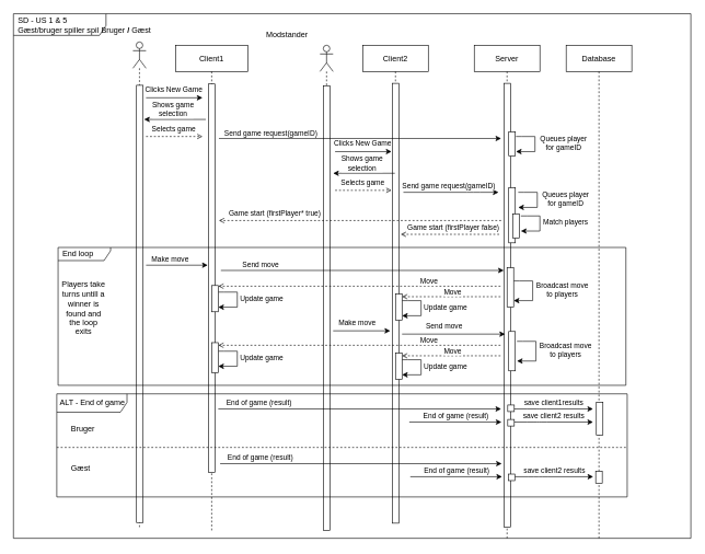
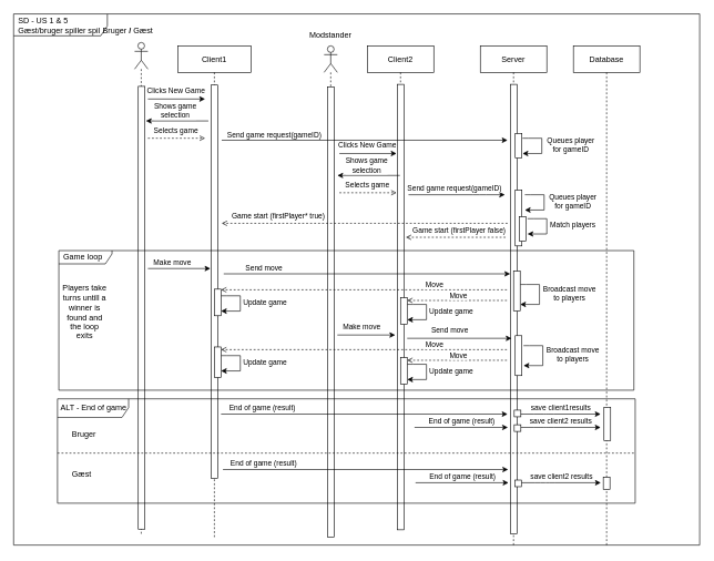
  <mxCell id="0" />
  <mxCell id="1" parent="0" />
  <mxCell id="2" value="SD - US 1 &amp;amp; 5&lt;br&gt;Gæst/bruger spiller spil" style="shape=umlFrame;whiteSpace=wrap;html=1;width=141;height=33;boundedLbl=1;verticalAlign=middle;align=left;spacingLeft=5;" parent="1" vertex="1"><mxGeometry x="20" y="20" width="1032" height="799" as="geometry" /></mxCell>
  <mxCell id="3" value="Server" style="shape=umlLifeline;perimeter=lifelinePerimeter;container=1;collapsible=0;recursiveResize=0;rounded=0;shadow=0;strokeWidth=1;" parent="1" vertex="1"><mxGeometry x="722" y="68" width="100" height="753" as="geometry" /></mxCell>
  <mxCell id="4" value="" style="points=[];perimeter=orthogonalPerimeter;rounded=0;shadow=0;strokeWidth=1;" parent="3" vertex="1"><mxGeometry x="45.5" y="58" width="10" height="676" as="geometry" /></mxCell>
  <mxCell id="5" value="" style="points=[];perimeter=orthogonalPerimeter;rounded=0;shadow=0;strokeWidth=1;" parent="3" vertex="1"><mxGeometry x="51" y="548" width="10" height="10" as="geometry" /></mxCell>
  <mxCell id="6" value="" style="shape=umlLifeline;participant=umlActor;perimeter=lifelinePerimeter;whiteSpace=wrap;html=1;container=1;collapsible=0;recursiveResize=0;verticalAlign=top;spacingTop=36;outlineConnect=0;" parent="1" vertex="1"><mxGeometry x="487" y="68" width="20" height="636" as="geometry" /></mxCell>
  <mxCell id="7" value="" style="points=[];perimeter=orthogonalPerimeter;rounded=0;shadow=0;strokeWidth=1;" parent="1" vertex="1"><mxGeometry x="492.5" y="130" width="10" height="677" as="geometry" /></mxCell>
  <mxCell id="8" value="Client1" style="shape=umlLifeline;perimeter=lifelinePerimeter;container=1;collapsible=0;recursiveResize=0;rounded=0;shadow=0;strokeWidth=1;" parent="1" vertex="1"><mxGeometry x="267" y="68" width="110" height="739" as="geometry" /></mxCell>
  <mxCell id="9" value="" style="points=[];perimeter=orthogonalPerimeter;rounded=0;shadow=0;strokeWidth=1;" parent="8" vertex="1"><mxGeometry x="50.5" y="59" width="10" height="592" as="geometry" /></mxCell>
  <mxCell id="10" value="Database" style="shape=umlLifeline;perimeter=lifelinePerimeter;container=1;collapsible=0;recursiveResize=0;rounded=0;shadow=0;strokeWidth=1;" parent="1" vertex="1"><mxGeometry x="862" y="68" width="100" height="751" as="geometry" /></mxCell>
  <mxCell id="11" value="" style="points=[];perimeter=orthogonalPerimeter;rounded=0;shadow=0;strokeWidth=1;" parent="10" vertex="1"><mxGeometry x="46" y="544" width="10" height="50" as="geometry" /></mxCell>
  <mxCell id="12" value="" style="points=[];perimeter=orthogonalPerimeter;rounded=0;shadow=0;strokeWidth=1;" parent="10" vertex="1"><mxGeometry x="45" y="649" width="10" height="18" as="geometry" /></mxCell>
  <mxCell id="13" value="Client2" style="shape=umlLifeline;perimeter=lifelinePerimeter;container=1;collapsible=0;recursiveResize=0;rounded=0;shadow=0;strokeWidth=1;" parent="1" vertex="1"><mxGeometry x="552" y="68" width="100" height="728" as="geometry" /></mxCell>
  <mxCell id="14" value="" style="points=[];perimeter=orthogonalPerimeter;rounded=0;shadow=0;strokeWidth=1;" parent="13" vertex="1"><mxGeometry x="45.5" y="58" width="10" height="670" as="geometry" /></mxCell>
  <mxCell id="15" value="" style="endArrow=classic;html=1;" parent="1" edge="1"><mxGeometry width="50" height="50" relative="1" as="geometry"><mxPoint x="333" y="210" as="sourcePoint" /><mxPoint x="763" y="210" as="targetPoint" /><Array as="points"><mxPoint x="433" y="210" /></Array></mxGeometry></mxCell>
  <mxCell id="16" value="Send game request(gameID)" style="edgeLabel;html=1;align=center;verticalAlign=middle;resizable=0;points=[];" parent="15" vertex="1" connectable="0"><mxGeometry x="0.028" relative="1" as="geometry"><mxPoint x="-142.38" y="-9" as="offset" /></mxGeometry></mxCell>
  <mxCell id="17" value="" style="points=[];perimeter=orthogonalPerimeter;rounded=0;shadow=0;strokeWidth=1;" parent="1" vertex="1"><mxGeometry x="774.5" y="200" width="10" height="37" as="geometry" /></mxCell>
  <mxCell id="18" value="" style="endArrow=classic;html=1;rounded=0;" parent="1" edge="1"><mxGeometry width="50" height="50" relative="1" as="geometry"><mxPoint x="785.5" y="207" as="sourcePoint" /><mxPoint x="785.5" y="230" as="targetPoint" /><Array as="points"><mxPoint x="794.5" y="207" /><mxPoint x="814.5" y="207" /><mxPoint x="814.5" y="230" /></Array></mxGeometry></mxCell>
  <mxCell id="19" value="Queues player &lt;br&gt;for gameID" style="edgeLabel;html=1;align=center;verticalAlign=middle;resizable=0;points=[];" parent="18" vertex="1" connectable="0"><mxGeometry x="-0.08" relative="1" as="geometry"><mxPoint x="42.5" y="1.14" as="offset" /></mxGeometry></mxCell>
  <mxCell id="20" value="" style="endArrow=open;html=1;dashed=1;endFill=0;" parent="1" edge="1"><mxGeometry width="50" height="50" relative="1" as="geometry"><mxPoint x="763" y="335" as="sourcePoint" /><mxPoint x="333" y="335" as="targetPoint" /><Array as="points" /></mxGeometry></mxCell>
  <mxCell id="21" value="Game start (firstPlayer* true)" style="edgeLabel;html=1;align=center;verticalAlign=middle;resizable=0;points=[];" parent="20" vertex="1" connectable="0"><mxGeometry x="-0.139" y="1" relative="1" as="geometry"><mxPoint x="-160.67" y="-13" as="offset" /></mxGeometry></mxCell>
  <mxCell id="22" value="" style="endArrow=open;html=1;startArrow=none;startFill=0;dashed=1;endFill=0;" parent="1" edge="1"><mxGeometry width="50" height="50" relative="1" as="geometry"><mxPoint x="760" y="356" as="sourcePoint" /><mxPoint x="610" y="356" as="targetPoint" /><Array as="points" /></mxGeometry></mxCell>
  <mxCell id="23" value="Game start (firstPlayer false)" style="edgeLabel;html=1;align=center;verticalAlign=middle;resizable=0;points=[];" parent="22" vertex="1" connectable="0"><mxGeometry x="0.186" y="1" relative="1" as="geometry"><mxPoint x="18.8" y="-11.28" as="offset" /></mxGeometry></mxCell>
  <mxCell id="24" value="" style="endArrow=classic;html=1;rounded=0;" parent="1" edge="1"><mxGeometry width="50" height="50" relative="1" as="geometry"><mxPoint x="222" y="403" as="sourcePoint" /><mxPoint x="316" y="403" as="targetPoint" /><Array as="points" /></mxGeometry></mxCell>
  <mxCell id="25" value="Make move&amp;nbsp;" style="edgeLabel;html=1;align=center;verticalAlign=middle;resizable=0;points=[];" parent="24" vertex="1" connectable="0"><mxGeometry x="-0.841" y="-1" relative="1" as="geometry"><mxPoint x="30.38" y="-11" as="offset" /></mxGeometry></mxCell>
  <mxCell id="26" value="" style="endArrow=open;html=1;dashed=1;endFill=0;" parent="1" edge="1"><mxGeometry width="50" height="50" relative="1" as="geometry"><mxPoint x="762" y="435" as="sourcePoint" /><mxPoint x="332" y="435" as="targetPoint" /></mxGeometry></mxCell>
  <mxCell id="27" value="Move" style="edgeLabel;html=1;align=center;verticalAlign=middle;resizable=0;points=[];" parent="26" vertex="1" connectable="0"><mxGeometry x="-0.104" y="-2" relative="1" as="geometry"><mxPoint x="83" y="-6" as="offset" /></mxGeometry></mxCell>
  <mxCell id="28" value="" style="endArrow=classic;html=1;rounded=0;" parent="1" edge="1"><mxGeometry width="50" height="50" relative="1" as="geometry"><mxPoint x="782" y="427" as="sourcePoint" /><mxPoint x="782" y="457" as="targetPoint" /><Array as="points"><mxPoint x="791" y="427" /><mxPoint x="811" y="427" /><mxPoint x="811" y="457" /></Array></mxGeometry></mxCell>
  <mxCell id="29" value="Broadcast move &lt;br&gt;to players" style="edgeLabel;html=1;align=center;verticalAlign=middle;resizable=0;points=[];" parent="28" vertex="1" connectable="0"><mxGeometry x="-0.08" relative="1" as="geometry"><mxPoint x="44" y="2.14" as="offset" /></mxGeometry></mxCell>
  <mxCell id="30" value="" style="endArrow=open;html=1;dashed=1;endFill=0;" parent="1" edge="1"><mxGeometry width="50" height="50" relative="1" as="geometry"><mxPoint x="762" y="451" as="sourcePoint" /><mxPoint x="612" y="451" as="targetPoint" /></mxGeometry></mxCell>
  <mxCell id="31" value="Move" style="edgeLabel;html=1;align=center;verticalAlign=middle;resizable=0;points=[];" parent="30" vertex="1" connectable="0"><mxGeometry x="-0.104" y="-2" relative="1" as="geometry"><mxPoint x="-7" y="-6" as="offset" /></mxGeometry></mxCell>
  <mxCell id="32" value="" style="endArrow=classic;html=1;rounded=0;" parent="1" edge="1"><mxGeometry width="50" height="50" relative="1" as="geometry"><mxPoint x="612" y="457" as="sourcePoint" /><mxPoint x="612" y="480" as="targetPoint" /><Array as="points"><mxPoint x="621" y="457" /><mxPoint x="641" y="457" /><mxPoint x="641" y="480" /></Array></mxGeometry></mxCell>
  <mxCell id="33" value="Update game" style="edgeLabel;html=1;align=center;verticalAlign=middle;resizable=0;points=[];" parent="32" vertex="1" connectable="0"><mxGeometry x="-0.08" relative="1" as="geometry"><mxPoint x="36" y="1.14" as="offset" /></mxGeometry></mxCell>
  <mxCell id="34" value="" style="endArrow=classic;html=1;rounded=0;" parent="1" edge="1"><mxGeometry width="50" height="50" relative="1" as="geometry"><mxPoint x="332" y="444" as="sourcePoint" /><mxPoint x="332" y="467" as="targetPoint" /><Array as="points"><mxPoint x="341" y="444" /><mxPoint x="361" y="444" /><mxPoint x="361" y="467" /></Array></mxGeometry></mxCell>
  <mxCell id="35" value="Update game" style="edgeLabel;html=1;align=center;verticalAlign=middle;resizable=0;points=[];" parent="34" vertex="1" connectable="0"><mxGeometry x="-0.08" relative="1" as="geometry"><mxPoint x="36" y="1.14" as="offset" /></mxGeometry></mxCell>
  <mxCell id="36" value="" style="endArrow=classic;html=1;rounded=0;" parent="1" edge="1"><mxGeometry width="50" height="50" relative="1" as="geometry"><mxPoint x="507" y="503" as="sourcePoint" /><mxPoint x="594" y="503" as="targetPoint" /><Array as="points" /></mxGeometry></mxCell>
  <mxCell id="37" value="Make move&amp;nbsp;" style="edgeLabel;html=1;align=center;verticalAlign=middle;resizable=0;points=[];" parent="36" vertex="1" connectable="0"><mxGeometry x="-0.841" y="-1" relative="1" as="geometry"><mxPoint x="30.79" y="-14" as="offset" /></mxGeometry></mxCell>
  <mxCell id="38" value="" style="endArrow=open;html=1;dashed=1;endFill=0;" parent="1" edge="1"><mxGeometry width="50" height="50" relative="1" as="geometry"><mxPoint x="762" y="525" as="sourcePoint" /><mxPoint x="332" y="525" as="targetPoint" /></mxGeometry></mxCell>
  <mxCell id="39" value="Move" style="edgeLabel;html=1;align=center;verticalAlign=middle;resizable=0;points=[];" parent="38" vertex="1" connectable="0"><mxGeometry x="-0.104" y="-2" relative="1" as="geometry"><mxPoint x="83" y="-6" as="offset" /></mxGeometry></mxCell>
  <mxCell id="40" value="" style="endArrow=classic;html=1;rounded=0;" parent="1" edge="1"><mxGeometry width="50" height="50" relative="1" as="geometry"><mxPoint x="787" y="519" as="sourcePoint" /><mxPoint x="787" y="549" as="targetPoint" /><Array as="points"><mxPoint x="796" y="519" /><mxPoint x="816" y="519" /><mxPoint x="816" y="549" /></Array></mxGeometry></mxCell>
  <mxCell id="41" value="Broadcast move &lt;br&gt;to players" style="edgeLabel;html=1;align=center;verticalAlign=middle;resizable=0;points=[];" parent="40" vertex="1" connectable="0"><mxGeometry x="-0.08" relative="1" as="geometry"><mxPoint x="44" y="2.14" as="offset" /></mxGeometry></mxCell>
  <mxCell id="42" value="" style="endArrow=open;html=1;endFill=0;dashed=1;" parent="1" edge="1"><mxGeometry width="50" height="50" relative="1" as="geometry"><mxPoint x="762" y="541" as="sourcePoint" /><mxPoint x="612" y="541" as="targetPoint" /></mxGeometry></mxCell>
  <mxCell id="43" value="Move" style="edgeLabel;html=1;align=center;verticalAlign=middle;resizable=0;points=[];" parent="42" vertex="1" connectable="0"><mxGeometry x="-0.104" y="-2" relative="1" as="geometry"><mxPoint x="-7" y="-6" as="offset" /></mxGeometry></mxCell>
  <mxCell id="44" value="" style="endArrow=classic;html=1;rounded=0;" parent="1" edge="1"><mxGeometry width="50" height="50" relative="1" as="geometry"><mxPoint x="612" y="547" as="sourcePoint" /><mxPoint x="612" y="570" as="targetPoint" /><Array as="points"><mxPoint x="621" y="547" /><mxPoint x="641" y="547" /><mxPoint x="641" y="570" /></Array></mxGeometry></mxCell>
  <mxCell id="45" value="Update game" style="edgeLabel;html=1;align=center;verticalAlign=middle;resizable=0;points=[];" parent="44" vertex="1" connectable="0"><mxGeometry x="-0.08" relative="1" as="geometry"><mxPoint x="36" y="1.14" as="offset" /></mxGeometry></mxCell>
  <mxCell id="46" value="" style="endArrow=classic;html=1;rounded=0;" parent="1" edge="1"><mxGeometry width="50" height="50" relative="1" as="geometry"><mxPoint x="332" y="534" as="sourcePoint" /><mxPoint x="332" y="557" as="targetPoint" /><Array as="points"><mxPoint x="341" y="534" /><mxPoint x="361" y="534" /><mxPoint x="361" y="557" /></Array></mxGeometry></mxCell>
  <mxCell id="47" value="Update game" style="edgeLabel;html=1;align=center;verticalAlign=middle;resizable=0;points=[];" parent="46" vertex="1" connectable="0"><mxGeometry x="-0.08" relative="1" as="geometry"><mxPoint x="36" y="1.14" as="offset" /></mxGeometry></mxCell>
  <mxCell id="48" value="Players take turns untill a winner is found and the loop exits" style="text;html=1;strokeColor=none;fillColor=none;align=center;verticalAlign=middle;whiteSpace=wrap;rounded=0;" parent="1" vertex="1"><mxGeometry x="92" y="399" width="70" height="140" as="geometry" /></mxCell>
  <mxCell id="49" value="" style="endArrow=classic;html=1;" parent="1" edge="1"><mxGeometry width="50" height="50" relative="1" as="geometry"><mxPoint x="332" y="622" as="sourcePoint" /><mxPoint x="763" y="622" as="targetPoint" /></mxGeometry></mxCell>
  <mxCell id="50" value="End of game (result)" style="edgeLabel;html=1;align=center;verticalAlign=middle;resizable=0;points=[];" parent="49" vertex="1" connectable="0"><mxGeometry x="-0.763" y="-1" relative="1" as="geometry"><mxPoint x="10.14" y="-11" as="offset" /></mxGeometry></mxCell>
  <mxCell id="51" value="" style="endArrow=classic;html=1;" parent="1" edge="1"><mxGeometry width="50" height="50" relative="1" as="geometry"><mxPoint x="623" y="642" as="sourcePoint" /><mxPoint x="763.5" y="642" as="targetPoint" /></mxGeometry></mxCell>
  <mxCell id="52" value="End of game (result)" style="edgeLabel;html=1;align=center;verticalAlign=middle;resizable=0;points=[];" parent="51" vertex="1" connectable="0"><mxGeometry x="-0.763" y="-1" relative="1" as="geometry"><mxPoint x="53.2" y="-11" as="offset" /></mxGeometry></mxCell>
  <mxCell id="53" value="" style="endArrow=classic;html=1;" parent="1" edge="1"><mxGeometry width="50" height="50" relative="1" as="geometry"><mxPoint x="783" y="622" as="sourcePoint" /><mxPoint x="903" y="622" as="targetPoint" /><Array as="points"><mxPoint x="813" y="622" /><mxPoint x="823" y="622" /></Array></mxGeometry></mxCell>
  <mxCell id="54" value="save client1results" style="edgeLabel;html=1;align=center;verticalAlign=middle;resizable=0;points=[];" parent="53" vertex="1" connectable="0"><mxGeometry x="-0.593" relative="1" as="geometry"><mxPoint x="35.71" y="-10" as="offset" /></mxGeometry></mxCell>
  <mxCell id="55" value="" style="endArrow=classic;html=1;" parent="1" edge="1"><mxGeometry width="50" height="50" relative="1" as="geometry"><mxPoint x="783" y="642" as="sourcePoint" /><mxPoint x="903" y="642" as="targetPoint" /><Array as="points"><mxPoint x="813" y="642" /><mxPoint x="823" y="642" /></Array></mxGeometry></mxCell>
  <mxCell id="56" value="save client2 results" style="edgeLabel;html=1;align=center;verticalAlign=middle;resizable=0;points=[];" parent="55" vertex="1" connectable="0"><mxGeometry x="-0.593" relative="1" as="geometry"><mxPoint x="35.71" y="-10" as="offset" /></mxGeometry></mxCell>
  <mxCell id="57" value="" style="points=[];perimeter=orthogonalPerimeter;rounded=0;shadow=0;strokeWidth=1;" parent="1" vertex="1"><mxGeometry x="773" y="638" width="10" height="10" as="geometry" /></mxCell>
  <mxCell id="58" value="" style="points=[];perimeter=orthogonalPerimeter;rounded=0;shadow=0;strokeWidth=1;" parent="1" vertex="1"><mxGeometry x="322" y="521" width="10" height="46" as="geometry" /></mxCell>
  <mxCell id="59" value="" style="points=[];perimeter=orthogonalPerimeter;rounded=0;shadow=0;strokeWidth=1;" parent="1" vertex="1"><mxGeometry x="322" y="434" width="10" height="40" as="geometry" /></mxCell>
  <mxCell id="60" value="" style="points=[];perimeter=orthogonalPerimeter;rounded=0;shadow=0;strokeWidth=1;" parent="1" vertex="1"><mxGeometry x="602" y="537" width="10" height="40" as="geometry" /></mxCell>
  <mxCell id="61" value="" style="points=[];perimeter=orthogonalPerimeter;rounded=0;shadow=0;strokeWidth=1;" parent="1" vertex="1"><mxGeometry x="602" y="447" width="10" height="40" as="geometry" /></mxCell>
  <mxCell id="62" value="" style="points=[];perimeter=orthogonalPerimeter;rounded=0;shadow=0;strokeWidth=1;" parent="1" vertex="1"><mxGeometry x="772" y="407" width="10" height="60" as="geometry" /></mxCell>
  <mxCell id="63" value="" style="points=[];perimeter=orthogonalPerimeter;rounded=0;shadow=0;strokeWidth=1;" parent="1" vertex="1"><mxGeometry x="774.5" y="504" width="10" height="60" as="geometry" /></mxCell>
  <mxCell id="64" value="" style="shape=umlLifeline;participant=umlActor;perimeter=lifelinePerimeter;whiteSpace=wrap;html=1;container=1;collapsible=0;recursiveResize=0;verticalAlign=top;spacingTop=36;outlineConnect=0;size=40;" parent="1" vertex="1"><mxGeometry x="202" y="63" width="20" height="741" as="geometry" /></mxCell>
  <mxCell id="65" value="" style="points=[];perimeter=orthogonalPerimeter;rounded=0;shadow=0;strokeWidth=1;" parent="64" vertex="1"><mxGeometry x="5.5" y="66" width="10" height="666" as="geometry" /></mxCell>
  <mxCell id="66" value="Bruger&amp;nbsp;&lt;b&gt;/&amp;nbsp;&lt;/b&gt;Gæst" style="text;html=1;strokeColor=none;fillColor=none;align=center;verticalAlign=middle;whiteSpace=wrap;rounded=0;" parent="1" vertex="1"><mxGeometry x="172" y="35" width="40" height="20" as="geometry" /></mxCell>
- <mxCell id="67" value="Modstander" style="text;html=1;strokeColor=none;fillColor=none;align=center;verticalAlign=middle;whiteSpace=wrap;rounded=0;" parent="1" vertex="1"><mxGeometry x="417" y="43" width="40" height="20" as="geometry" /></mxCell>
+ <mxCell id="67" value="Modstander" style="text;html=1;strokeColor=none;fillColor=none;align=center;verticalAlign=middle;whiteSpace=wrap;rounded=0;" parent="1" vertex="1"><mxGeometry x="477" y="43" width="40" height="20" as="geometry" /></mxCell>
  <mxCell id="68" value="" style="endArrow=classic;html=1;" parent="1" edge="1"><mxGeometry width="50" height="50" relative="1" as="geometry"><mxPoint x="222" y="148" as="sourcePoint" /><mxPoint x="308" y="148" as="targetPoint" /></mxGeometry></mxCell>
  <mxCell id="69" value="Clicks New Game" style="edgeLabel;html=1;align=center;verticalAlign=middle;resizable=0;points=[];" parent="68" vertex="1" connectable="0"><mxGeometry x="0.284" relative="1" as="geometry"><mxPoint x="-13.2" y="-13" as="offset" /></mxGeometry></mxCell>
  <mxCell id="70" value="" style="endArrow=classic;html=1;" parent="1" edge="1"><mxGeometry width="50" height="50" relative="1" as="geometry"><mxPoint x="313" y="181" as="sourcePoint" /><mxPoint x="219" y="181" as="targetPoint" /></mxGeometry></mxCell>
  <mxCell id="71" value="Shows game&lt;br&gt;selection" style="edgeLabel;html=1;align=center;verticalAlign=middle;resizable=0;points=[];" parent="70" vertex="1" connectable="0"><mxGeometry x="0.204" y="2" relative="1" as="geometry"><mxPoint x="6.67" y="-18" as="offset" /></mxGeometry></mxCell>
  <mxCell id="72" value="" style="endArrow=open;html=1;dashed=1;endFill=0;" parent="1" edge="1"><mxGeometry width="50" height="50" relative="1" as="geometry"><mxPoint x="222" y="207" as="sourcePoint" /><mxPoint x="308" y="207" as="targetPoint" /></mxGeometry></mxCell>
  <mxCell id="73" value="Selects game" style="edgeLabel;html=1;align=center;verticalAlign=middle;resizable=0;points=[];" parent="72" vertex="1" connectable="0"><mxGeometry x="0.284" relative="1" as="geometry"><mxPoint x="-13.2" y="-13" as="offset" /></mxGeometry></mxCell>
  <mxCell id="74" value="" style="endArrow=classic;html=1;" parent="1" edge="1"><mxGeometry width="50" height="50" relative="1" as="geometry"><mxPoint x="614" y="292" as="sourcePoint" /><mxPoint x="759" y="292" as="targetPoint" /><Array as="points"><mxPoint x="721" y="292" /></Array></mxGeometry></mxCell>
  <mxCell id="75" value="Send game request(gameID)" style="edgeLabel;html=1;align=center;verticalAlign=middle;resizable=0;points=[];" parent="74" vertex="1" connectable="0"><mxGeometry x="0.028" relative="1" as="geometry"><mxPoint x="-6.48" y="-10" as="offset" /></mxGeometry></mxCell>
  <mxCell id="76" value="" style="points=[];perimeter=orthogonalPerimeter;rounded=0;shadow=0;strokeWidth=1;" parent="1" vertex="1"><mxGeometry x="774.5" y="285" width="10" height="84" as="geometry" /></mxCell>
  <mxCell id="77" value="" style="endArrow=classic;html=1;rounded=0;" parent="1" edge="1"><mxGeometry width="50" height="50" relative="1" as="geometry"><mxPoint x="789" y="292" as="sourcePoint" /><mxPoint x="789" y="315" as="targetPoint" /><Array as="points"><mxPoint x="798" y="292" /><mxPoint x="818" y="292" /><mxPoint x="818" y="315" /></Array></mxGeometry></mxCell>
  <mxCell id="78" value="Queues player &lt;br&gt;for gameID" style="edgeLabel;html=1;align=center;verticalAlign=middle;resizable=0;points=[];" parent="77" vertex="1" connectable="0"><mxGeometry x="-0.08" relative="1" as="geometry"><mxPoint x="42.5" y="1.14" as="offset" /></mxGeometry></mxCell>
  <mxCell id="79" value="" style="endArrow=classic;html=1;" parent="1" edge="1"><mxGeometry width="50" height="50" relative="1" as="geometry"><mxPoint x="510" y="230" as="sourcePoint" /><mxPoint x="596" y="230" as="targetPoint" /></mxGeometry></mxCell>
  <mxCell id="80" value="Clicks New Game" style="edgeLabel;html=1;align=center;verticalAlign=middle;resizable=0;points=[];" parent="79" vertex="1" connectable="0"><mxGeometry x="0.284" relative="1" as="geometry"><mxPoint x="-13.2" y="-13" as="offset" /></mxGeometry></mxCell>
  <mxCell id="81" value="" style="endArrow=classic;html=1;" parent="1" edge="1"><mxGeometry width="50" height="50" relative="1" as="geometry"><mxPoint x="601" y="263" as="sourcePoint" /><mxPoint x="507" y="263" as="targetPoint" /></mxGeometry></mxCell>
  <mxCell id="82" value="Shows game&lt;br&gt;selection" style="edgeLabel;html=1;align=center;verticalAlign=middle;resizable=0;points=[];" parent="81" vertex="1" connectable="0"><mxGeometry x="0.204" y="2" relative="1" as="geometry"><mxPoint x="6.67" y="-18" as="offset" /></mxGeometry></mxCell>
  <mxCell id="83" value="" style="endArrow=open;html=1;dashed=1;endFill=0;" parent="1" edge="1"><mxGeometry width="50" height="50" relative="1" as="geometry"><mxPoint x="510" y="289" as="sourcePoint" /><mxPoint x="596" y="289" as="targetPoint" /></mxGeometry></mxCell>
  <mxCell id="84" value="Selects game" style="edgeLabel;html=1;align=center;verticalAlign=middle;resizable=0;points=[];" parent="83" vertex="1" connectable="0"><mxGeometry x="0.284" relative="1" as="geometry"><mxPoint x="-13.2" y="-13" as="offset" /></mxGeometry></mxCell>
  <mxCell id="85" value="" style="endArrow=classic;html=1;rounded=0;" parent="1" edge="1"><mxGeometry width="50" height="50" relative="1" as="geometry"><mxPoint x="793" y="328" as="sourcePoint" /><mxPoint x="793" y="351" as="targetPoint" /><Array as="points"><mxPoint x="802" y="328" /><mxPoint x="822" y="328" /><mxPoint x="822" y="351" /></Array></mxGeometry></mxCell>
  <mxCell id="86" value="Match players" style="edgeLabel;html=1;align=center;verticalAlign=middle;resizable=0;points=[];" parent="85" vertex="1" connectable="0"><mxGeometry x="-0.08" relative="1" as="geometry"><mxPoint x="38" y="1.14" as="offset" /></mxGeometry></mxCell>
  <mxCell id="87" value="" style="points=[];perimeter=orthogonalPerimeter;rounded=0;shadow=0;strokeWidth=1;" parent="1" vertex="1"><mxGeometry x="781" y="325" width="10" height="37" as="geometry" /></mxCell>
  <mxCell id="88" value="" style="endArrow=classic;html=1;" parent="1" edge="1"><mxGeometry width="50" height="50" relative="1" as="geometry"><mxPoint x="336" y="411" as="sourcePoint" /><mxPoint x="767" y="411" as="targetPoint" /></mxGeometry></mxCell>
  <mxCell id="89" value="Send move&amp;nbsp;" style="edgeLabel;html=1;align=center;verticalAlign=middle;resizable=0;points=[];" parent="88" vertex="1" connectable="0"><mxGeometry x="-0.763" y="-1" relative="1" as="geometry"><mxPoint x="10.14" y="-11" as="offset" /></mxGeometry></mxCell>
  <mxCell id="90" value="" style="endArrow=classic;html=1;rounded=0;" parent="1" edge="1"><mxGeometry width="50" height="50" relative="1" as="geometry"><mxPoint x="612" y="508" as="sourcePoint" /><mxPoint x="769" y="508" as="targetPoint" /><Array as="points" /></mxGeometry></mxCell>
  <mxCell id="91" value="Send move" style="edgeLabel;html=1;align=center;verticalAlign=middle;resizable=0;points=[];" parent="90" vertex="1" connectable="0"><mxGeometry x="-0.841" y="-1" relative="1" as="geometry"><mxPoint x="51.59" y="-14" as="offset" /></mxGeometry></mxCell>
- <mxCell id="92" value="End loop" style="shape=umlFrame;whiteSpace=wrap;html=1;width=80;height=20;boundedLbl=1;verticalAlign=middle;align=left;spacingLeft=5;" parent="1" vertex="1"><mxGeometry x="88" y="376" width="865" height="210" as="geometry" /></mxCell>
+ <mxCell id="92" value="Game loop" style="shape=umlFrame;whiteSpace=wrap;html=1;width=80;height=20;boundedLbl=1;verticalAlign=middle;align=left;spacingLeft=5;" parent="1" vertex="1"><mxGeometry x="88" y="376" width="865" height="210" as="geometry" /></mxCell>
  <mxCell id="93" value="ALT - End of game" style="shape=umlFrame;tabWidth=110;tabHeight=30;tabPosition=left;html=1;boundedLbl=1;labelInHeader=1;width=107;height=28;" parent="1" vertex="1"><mxGeometry x="86" y="599" width="869" height="157" as="geometry" /></mxCell>
  <mxCell id="94" value="Bruger" style="text" parent="93" vertex="1"><mxGeometry width="100" height="20" relative="1" as="geometry"><mxPoint x="20" y="40" as="offset" /></mxGeometry></mxCell>
  <mxCell id="95" value="Gæst" style="line;strokeWidth=1;dashed=1;labelPosition=center;verticalLabelPosition=bottom;align=left;verticalAlign=top;spacingLeft=20;spacingTop=15;" parent="93" vertex="1"><mxGeometry y="78.5" width="869" height="6.28" as="geometry" /></mxCell>
  <mxCell id="96" value="" style="endArrow=classic;html=1;" parent="93" edge="1"><mxGeometry width="50" height="50" relative="1" as="geometry"><mxPoint x="248.855" y="106.323" as="sourcePoint" /><mxPoint x="677.88" y="106.323" as="targetPoint" /></mxGeometry></mxCell>
  <mxCell id="97" value="End of game (result)" style="edgeLabel;html=1;align=center;verticalAlign=middle;resizable=0;points=[];" parent="96" vertex="1" connectable="0"><mxGeometry x="-0.763" y="-1" relative="1" as="geometry"><mxPoint x="10.14" y="-11" as="offset" /></mxGeometry></mxCell>
  <mxCell id="98" value="" style="endArrow=classic;html=1;" parent="93" edge="1"><mxGeometry width="50" height="50" relative="1" as="geometry"><mxPoint x="538.521" y="126.196" as="sourcePoint" /><mxPoint x="678.377" y="126.196" as="targetPoint" /></mxGeometry></mxCell>
  <mxCell id="99" value="End of game (result)" style="edgeLabel;html=1;align=center;verticalAlign=middle;resizable=0;points=[];" parent="98" vertex="1" connectable="0"><mxGeometry x="-0.763" y="-1" relative="1" as="geometry"><mxPoint x="53.2" y="-11" as="offset" /></mxGeometry></mxCell>
  <mxCell id="100" value="" style="endArrow=classic;html=1;" parent="93" edge="1"><mxGeometry width="50" height="50" relative="1" as="geometry"><mxPoint x="697.788" y="126.196" as="sourcePoint" /><mxPoint x="817.238" y="126.196" as="targetPoint" /><Array as="points"><mxPoint x="727.651" y="126.196" /><mxPoint x="737.605" y="126.196" /></Array></mxGeometry></mxCell>
  <mxCell id="101" value="save client2 results" style="edgeLabel;html=1;align=center;verticalAlign=middle;resizable=0;points=[];" parent="100" vertex="1" connectable="0"><mxGeometry x="-0.593" relative="1" as="geometry"><mxPoint x="35.71" y="-10" as="offset" /></mxGeometry></mxCell>
  <mxCell id="102" value="" style="points=[];perimeter=orthogonalPerimeter;rounded=0;shadow=0;strokeWidth=1;" parent="93" vertex="1"><mxGeometry x="687.834" y="122.222" width="9.954" height="9.937" as="geometry" /></mxCell>
